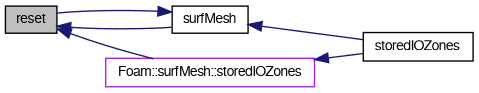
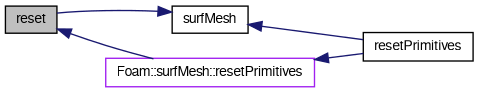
  digraph {
    rankdir=LR
    node [color=black fontname=FreeSans fontsize=10 shape=record]
    edge [color=midnightblue dir=back fontname=FreeSans fontsize=10 labelfontname=FreeSans labelfontsize=10 style=solid]
    n1 [fillcolor=grey75 fontcolor=black height=0.2 label=reset style=filled width=0.4]
    n2 [height=0.2 label=surfMesh width=0.4]
-   n3 [color=purple height=0.2 label="Foam::surfMesh::storedIOZones" width=0.4]
-   n4 [height=0.2 label=storedIOZones width=0.4]
-   n1 -> n2
+   n3 [color=purple height=0.2 label="Foam::surfMesh::resetPrimitives" width=0.4]
+   n4 [height=0.2 label=resetPrimitives width=0.4]
    n1 -> n3
    n2 -> n1
    n2 -> n4
    n3 -> n4
  }
